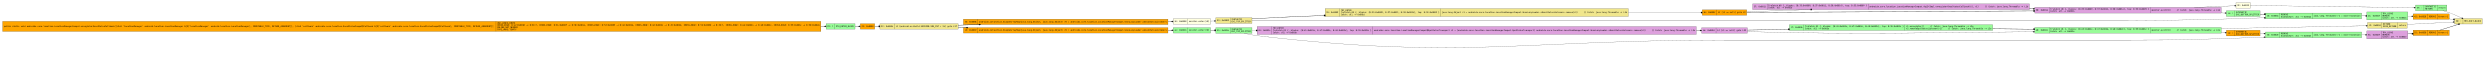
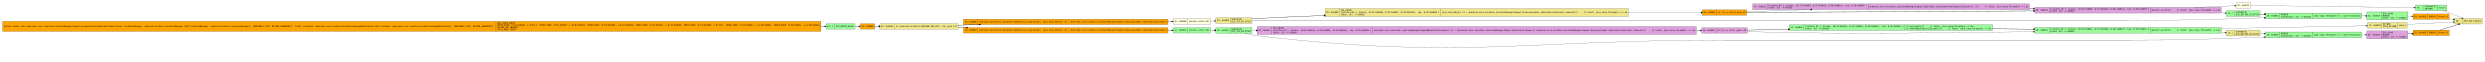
  digraph {
    fontname="JetBrains Mono"
    rankdir=LR
    node [fillcolor=palegreen fontname="JetBrains Mono" shape=record style=filled]
    edge [arrowhead=diamond fontname="JetBrains Mono" style=solid]
    n1 [label="{29\:\ ?|MTH_ENTER_BLOCK\l}"]
    n2 [fillcolor=orange label="{31\:\ 0x0000}"]
    n3 [fillcolor=khaki label="{32\:\ 0x0004|if (android.os.Build.VERSION.SDK_INT \< 24) goto L17\l}"]
    n4 [fillcolor=orange label="{33\:\ 0x0006|androidx.collection.SimpleArrayMap\<java.lang.Object, java.lang.Object\> r0 = androidx.core.location.LocationManagerCompat.GnssLazyLoader.sGnssStatusListeners\l}"]
    n5 [fillcolor=orange label="{43\:\ 0x0019|androidx.collection.SimpleArrayMap\<java.lang.Object, java.lang.Object\> r0 = androidx.core.location.LocationManagerCompat.GnssLazyLoader.sGnssStatusListeners\l}"]
    n6 [fillcolor=lightyellow label="{34\:\ 0x0008|monitor\-enter(r0)\l}"]
    n7 [label="{44\:\ 0x001b|monitor\-enter(r0)\l}"]
    n8 [fillcolor=khaki label="{53\:\ 0x0009|SYNTHETIC\lEXC_TOP_SPLITTER\l}"]
    n9 [fillcolor=khaki label="{35\:\ 0x0009|TRY_ENTER\lTryCatch #0 \{, blocks: (B:35:0x0009, B:37:0x0011, B:38:0x0014), top: B:53:0x0009 \}\lCatch: all \-\> 0x0016\l|java.lang.Object r1 = androidx.core.location.LocationManagerCompat.GnssLazyLoader.sGnssStatusListeners.remove(r3)     \/\/ Catch: java.lang.Throwable \-\> L16\l}"]
    n10 [label="{40\:\ 0x0016|REMOVE\lExcHandler: all \-\> 0x0016\l|java.lang.Throwable r1 = move\-exception\l}"]
    n11 [fillcolor=orange label="{36\:\ 0x000f|if (r1 == null) goto L9\l}"]
    n12 [label="{41\:\ 0x0017|TRY_LEAVE\lREMOVE\lCatch: all \-\> 0x0016\l}"]
    n13 [fillcolor=plum label="{37\:\ 0x0011|TryCatch #0 \{, blocks: (B:35:0x0009, B:37:0x0011, B:38:0x0014), top: B:53:0x0009 \}\lCatch: all \-\> 0x0016\l|androidx.core.location.LocationManagerCompat.Api24Impl.unregisterGnssStatusCallback(r2, r1)     \/\/ Catch: java.lang.Throwable \-\> L16\l}"]
    n14 [fillcolor=plum label="{38\:\ 0x0014|TryCatch #0 \{, blocks: (B:35:0x0009, B:37:0x0011, B:38:0x0014), top: B:53:0x0009 \}\lCatch: all \-\> 0x0016\l|monitor\-exit(r0)     \/\/ Catch: java.lang.Throwable \-\> L16\l}"]
    n15 [fillcolor=lightyellow label="{39\:\ 0x0015}"]
    n16 [label="{54\:\ ?|SYNTHETIC\lEXC_BOTTOM_SPLITTER\l}"]
    n17 [label="{57\:\ ?|SYNTHETIC\lRETURN\l|return\l}"]
    n18 [fillcolor=khaki label="{30\:\ ?|MTH_EXIT_BLOCK\l}"]
    n19 [fillcolor=orange label="{42\:\ 0x0018|REMOVE\l|throw r1\l}"]
    n20 [label="{55\:\ 0x001c|SYNTHETIC\lEXC_TOP_SPLITTER\l}"]
    n21 [fillcolor=plum label="{45\:\ 0x001c|TRY_ENTER\lTryCatch #1 \{, blocks: (B:45:0x001c, B:47:0x0026, B:48:0x002c), top: B:55:0x001c \}\lCatch: all \-\> 0x002e\l|androidx.core.location.LocationManagerCompat$GpsStatusTransport r1 = (androidx.core.location.LocationManagerCompat.GpsStatusTransport) androidx.core.location.LocationManagerCompat.GnssLazyLoader.sGnssStatusListeners.remove(r3)     \/\/ Catch: java.lang.Throwable \-\> L2e\l}"]
    n22 [label="{50\:\ 0x002e|REMOVE\lExcHandler: all \-\> 0x002e\l|java.lang.Throwable r1 = move\-exception\l}"]
    n23 [fillcolor=plum label="{46\:\ 0x0024|if (r1 == null) goto L23\l}"]
    n24 [fillcolor=plum label="{51\:\ 0x002f|TRY_LEAVE\lREMOVE\lCatch: all \-\> 0x002e\l}"]
    n25 [label="{47\:\ 0x0026|TryCatch #1 \{, blocks: (B:45:0x001c, B:47:0x0026, B:48:0x002c), top: B:55:0x001c \}\lCatch: all \-\> 0x002e\l|r1.unregister()     \/\/ Catch: java.lang.Throwable \-\> L2e\lr2.removeGpsStatusListener(r1)     \/\/ Catch: java.lang.Throwable \-\> L2e\l}"]
    n26 [label="{48\:\ 0x002c|TryCatch #1 \{, blocks: (B:45:0x001c, B:47:0x0026, B:48:0x002c), top: B:55:0x001c \}\lCatch: all \-\> 0x002e\l|monitor\-exit(r0)     \/\/ Catch: java.lang.Throwable \-\> L2e\l}"]
    n27 [fillcolor=khaki label="{49\:\ 0x002d|RETURN\lORIG_RETURN\l|return\l}"]
-   n28 [fillcolor=orange label="{56\:\ ?|SYNTHETIC\lEXC_BOTTOM_SPLITTER\l}"]
+   n28 [fillcolor=khaki label="{56\:\ ?|SYNTHETIC\lEXC_BOTTOM_SPLITTER\l}"]
    n29 [fillcolor=orange label="{52\:\ 0x0030|REMOVE\l|throw r1\l}"]
    n30 [fillcolor=orange label="{public static void androidx.core.location.LocationManagerCompat.unregisterGnssStatusCallback((r2v0 'locationManager' android.location.LocationManager A[D('locationManager' android.location.LocationManager), IMMUTABLE_TYPE, METHOD_ARGUMENT]), (r3v0 'callback' androidx.core.location.GnssStatusCompat$Callback A[D('callback' androidx.core.location.GnssStatusCompat$Callback), IMMUTABLE_TYPE, METHOD_ARGUMENT]))  | USE_LINES_HINTS\lCROSS_EDGE: B:42:0x0018 \-\> B:30:?, CROSS_EDGE: B:36:0x000f \-\> B:38:0x0014, CROSS_EDGE: B:53:0x0009 \-\> B:40:0x0016, CROSS_EDGE: B:48:0x002c \-\> B:49:0x002d, CROSS_EDGE: B:52:0x0030 \-\> B:30:?, CROSS_EDGE: B:46:0x0024 \-\> B:48:0x002c, CROSS_EDGE: B:55:0x001c \-\> B:50:0x002e\lINLINE_NOT_NEEDED\lTYPE_VARS: EMPTY\l}"]
    n1 -> n2 [style=bold]
    n2 -> n3 [arrowhead=box style=bold]
    n3 -> n4 [style=bold]
    n3 -> n5 [style=bold]
    n4 -> n6 [style=bold]
    n5 -> n7 [style=bold]
    n6 -> n8
    n7 -> n20 [arrowhead=box style=bold]
    n8 -> n9 [arrowhead=box style=bold]
    n8 -> n10 [arrowhead=box]
    n9 -> n11 [arrowhead=box]
    n10 -> n12 [arrowhead=box]
    n11 -> n13 [arrowhead=box]
    n11 -> n14 [arrowhead=box style=bold]
    n12 -> n19
    n13 -> n14 [style=bold]
    n14 -> n15
    n14 -> n16
    n15 -> n17
    n16 -> n10 [arrowhead=box style=bold]
    n17 -> n18
    n19 -> n18 [arrowhead=box]
    n20 -> n21 [arrowhead=box]
    n20 -> n22
    n21 -> n23 [style=bold]
    n22 -> n24
    n23 -> n25 [arrowhead=box style=bold]
    n23 -> n26
    n24 -> n29 [arrowhead=box style=bold]
    n25 -> n26 [arrowhead=box style=bold]
    n26 -> n27
    n26 -> n28
    n27 -> n18
    n28 -> n22
    n29 -> n18 [style=bold]
    n30 -> n1 [style=bold]
  }
